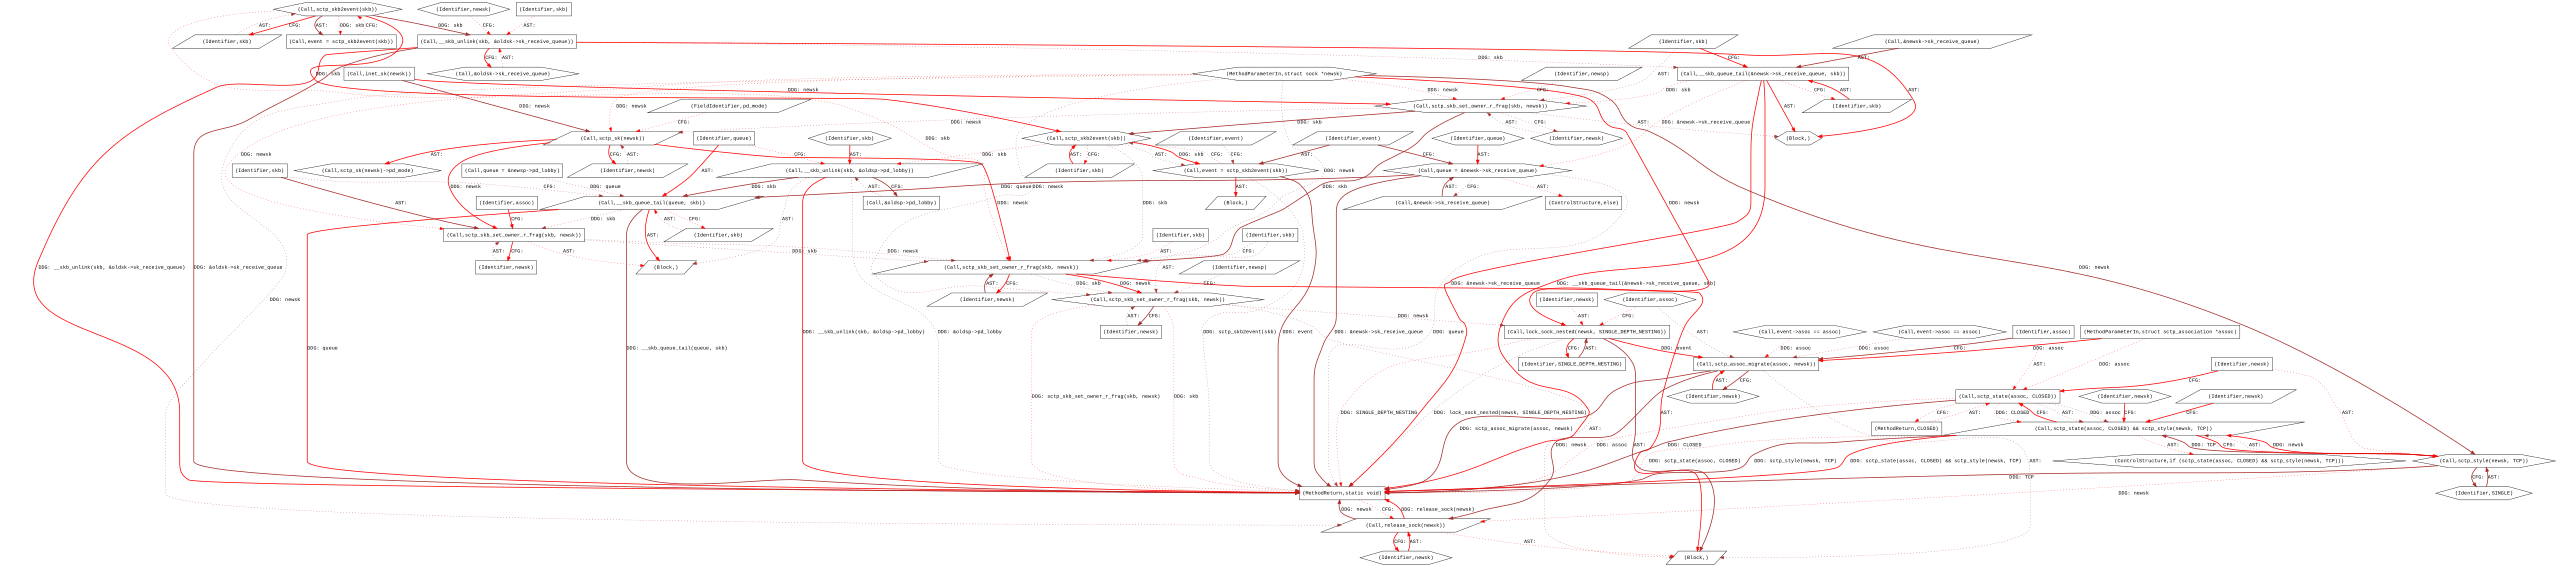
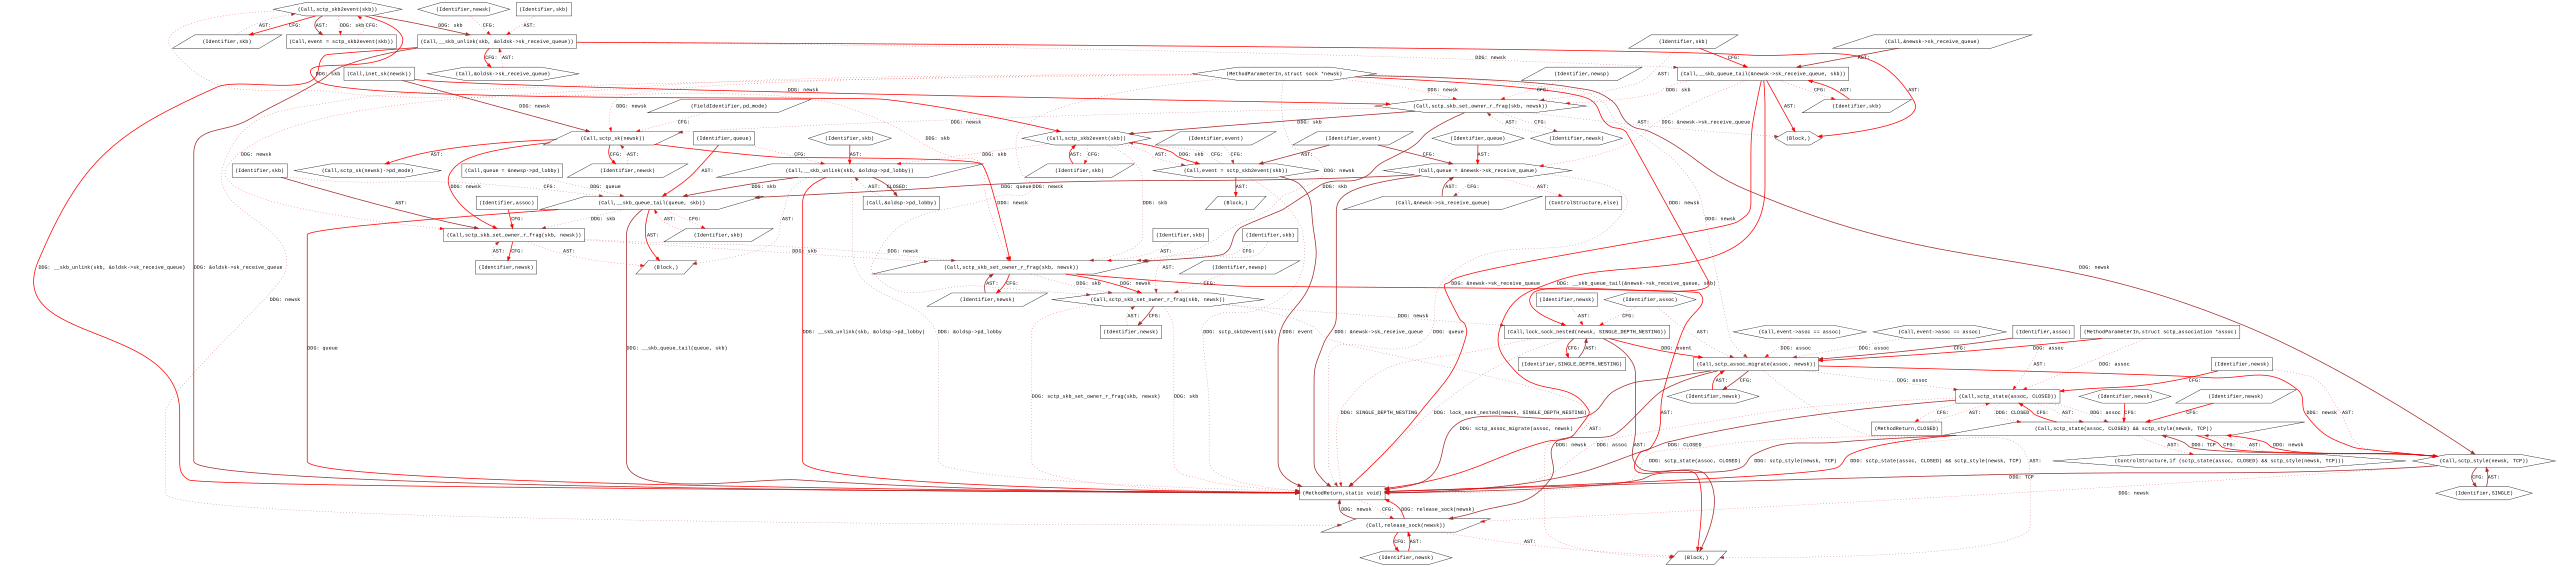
  digraph {
    fontname="Liberation Mono"
    node [fontname="Liberation Mono" shape=box]
    edge [color=red fontname="Liberation Mono" style=dotted]
    n1 [label="(Call,__skb_unlink(skb, &oldsk->sk_receive_queue))"]
    n2 [label="(Call,__skb_queue_tail(&newsk->sk_receive_queue, skb))"]
    n3 [label="(Call,&oldsk->sk_receive_queue)" shape=hexagon]
    n4 [label="(MethodReturn,static void)"]
    n5 [label="(Block,)" shape=hexagon]
    n6 [label="(Call,sctp_skb_set_owner_r_frag(skb, newsk))" shape=hexagon]
    n7 [label="(Call,queue = &newsk->sk_receive_queue)" shape=hexagon]
    n8 [label="(Identifier,skb)" shape=parallelogram]
    n9 [label="(Call,release_sock(newsk))" shape=parallelogram]
    n10 [label="(Call,sctp_skb2event(skb))" shape=hexagon]
    n11 [label="(Call,sctp_skb_set_owner_r_frag(skb, newsk))" shape=parallelogram]
    n12 [label="(Call,sctp_skb2event(skb))" shape=hexagon]
    n13 [label="(Identifier,skb)" shape=parallelogram]
    n14 [label="(Call,event = sctp_skb2event(skb))"]
    n15 [label="(Call,sctp_skb_set_owner_r_frag(skb, newsk))" shape=hexagon]
    n16 [label="(Identifier,newsk)" shape=parallelogram]
    n17 [label="(Block,)" shape=parallelogram]
    n18 [label="(Call,event = sctp_skb2event(skb))" shape=hexagon]
    n19 [label="(Call,__skb_unlink(skb, &oldsp->pd_lobby))" shape=parallelogram]
    n20 [label="(Identifier,skb)" shape=parallelogram]
    n21 [label="(Call,sctp_sk(newsk))" shape=parallelogram]
    n22 [label="(Identifier,newsk)" shape=hexagon]
    n23 [label="(Call,__skb_queue_tail(queue, skb))" shape=parallelogram]
    n24 [label="(ControlStructure,else)"]
    n25 [label="(Call,&newsk->sk_receive_queue)" shape=parallelogram]
    n26 [label="(Call,sctp_skb_set_owner_r_frag(skb, newsk))"]
    n27 [label="(Call,sctp_sk(newsk)->pd_mode)" shape=hexagon]
    n28 [label="(Identifier,newsk)" shape=parallelogram]
    n29 [label="(Block,)" shape=parallelogram]
    n30 [label="(Identifier,newsk)"]
    n31 [label="(Call,lock_sock_nested(newsk, SINGLE_DEPTH_NESTING))"]
    n32 [label="(Identifier,newsk)"]
    n33 [label="(Call,sctp_assoc_migrate(assoc, newsk))"]
    n34 [label="(Identifier,SINGLE_DEPTH_NESTING)"]
    n35 [label="(Call,sctp_state(assoc, CLOSED))"]
    n36 [label="(Call,sctp_style(newsk, TCP))" shape=hexagon]
    n37 [label="(Identifier,newsk)" shape=hexagon]
    n38 [label="(Call,sctp_state(assoc, CLOSED) && sctp_style(newsk, TCP))" shape=parallelogram]
    n39 [label="(MethodReturn,CLOSED)"]
    n40 [label="(Identifier,SINGLE)" shape=hexagon]
    n41 [label="(Identifier,newsk)" shape=hexagon]
    n42 [label="(ControlStructure,if (sctp_state(assoc, CLOSED) && sctp_style(newsk, TCP)))" shape=hexagon]
    n43 [label="(Block,)" shape=parallelogram]
    n44 [label="(Call,&oldsp->pd_lobby)"]
    n45 [label="(Identifier,skb)" shape=parallelogram]
    n46 [label="(MethodParameterIn,struct sock *newsk)" shape=hexagon]
    n47 [label="(Identifier,assoc)" shape=hexagon]
    n48 [label="(Identifier,newsp)" shape=parallelogram]
    n49 [label="(Identifier,skb)"]
    n50 [label="(Call,queue = &newsp->pd_lobby)"]
    n51 [label="(Identifier,newsp)" shape=parallelogram]
    n52 [label="(Identifier,newsk)" shape=hexagon]
    n53 [label="(Identifier,assoc)"]
    n54 [label="(Call,event->asoc == assoc)" shape=hexagon]
    n55 [label="(Call,inet_sk(newsk))"]
    n56 [label="(Identifier,newsk)" shape=parallelogram]
    n57 [label="(Identifier,assoc)"]
    n58 [label="(Identifier,newsk)" shape=hexagon]
    n59 [label="(Identifier,event)" shape=parallelogram]
    n60 [label="(Identifier,skb)"]
    n61 [label="(FieldIdentifier,pd_mode)" shape=parallelogram]
    n62 [label="(MethodParameterIn,struct sctp_association *assoc)"]
    n63 [label="(Identifier,newsk)"]
    n64 [label="(Identifier,skb)" shape=parallelogram]
    n65 [label="(Identifier,queue)"]
    n66 [label="(Call,&newsk->sk_receive_queue)" shape=parallelogram]
    n67 [label="(Identifier,queue)" shape=hexagon]
    n68 [label="(Identifier,skb)"]
    n69 [label="(Call,event->asoc == assoc)" shape=hexagon]
    n70 [label="(Identifier,skb)" shape=hexagon]
    n71 [label="(Identifier,skb)"]
    n72 [label="(Identifier,newsk)"]
    n73 [label="(Identifier,event)" shape=parallelogram]
-   n1 -> n2 [color=brown label="DDG: skb"]
+   n1 -> n2 [color=brown label="DDG: newsk"]
    n1 -> n3 [label="CFG: " style=bold]
    n1 -> n4 [label="DDG: __skb_unlink(skb, &oldsk->sk_receive_queue)" style=bold]
    n1 -> n4 [color=brown label="DDG: &oldsk->sk_receive_queue" style=bold]
    n1 -> n5 [label="AST: " style=bold]
    n2 -> n4 [label="DDG: &newsk->sk_receive_queue" style=bold]
    n2 -> n4 [label="DDG: __skb_queue_tail(&newsk->sk_receive_queue, skb)" style=bold]
    n2 -> n5 [label="AST: " style=bold]
    n2 -> n6 [label="DDG: skb"]
    n2 -> n7 [label="DDG: &newsk->sk_receive_queue"]
    n2 -> n8 [label="CFG: "]
    n3 -> n1 [label="AST: "]
    n4 -> n9 [label="CFG: "]
    n6 -> n5 [color=brown label="AST: "]
    n6 -> n11 [color=brown label="DDG: skb" style=bold]
    n6 -> n12 [color=brown label="DDG: skb" style=bold]
    n6 -> n21 [color=brown label="DDG: newsk"]
    n6 -> n22 [color=brown label="CFG: "]
    n7 -> n4 [color=brown label="DDG: &newsk->sk_receive_queue" style=bold]
    n7 -> n4 [color=brown label="DDG: queue"]
    n7 -> n23 [color=brown label="DDG: queue" style=bold]
    n7 -> n24 [label="AST: "]
    n7 -> n25 [color=brown label="CFG: "]
    n8 -> n2 [label="AST: " style=bold]
    n9 -> n4 [label="DDG: release_sock(newsk)" style=bold]
    n9 -> n4 [color=brown label="DDG: newsk" style=bold]
    n9 -> n17 [label="AST: "]
    n9 -> n41 [label="CFG: " style=bold]
    n10 -> n1 [color=brown label="DDG: skb" style=bold]
    n10 -> n11 [label="DDG: skb"]
    n10 -> n12 [label="DDG: skb" style=bold]
    n10 -> n13 [label="CFG: " style=bold]
    n10 -> n14 [color=brown label="AST: " style=bold]
    n10 -> n14 [label="DDG: skb"]
    n11 -> n15 [color=brown label="DDG: skb"]
    n11 -> n15 [label="DDG: newsk" style=bold]
    n11 -> n16 [label="CFG: " style=bold]
    n11 -> n17 [label="AST: " style=bold]
    n12 -> n11 [color=brown label="DDG: skb"]
    n12 -> n18 [color=brown label="AST: "]
    n12 -> n18 [label="DDG: skb" style=bold]
    n12 -> n19 [label="DDG: skb"]
    n12 -> n20 [label="CFG: "]
    n13 -> n10 [color=brown label="AST: "]
    n14 -> n10 [label="CFG: "]
    n15 -> n4 [label="DDG: sctp_skb_set_owner_r_frag(skb, newsk)"]
    n15 -> n4 [label="DDG: skb"]
    n15 -> n17 [color=brown label="AST: "]
    n15 -> n31 [color=brown label="DDG: newsk"]
    n15 -> n32 [color=brown label="CFG: " style=bold]
    n16 -> n11 [color=brown label="AST: " style=bold]
    n18 -> n4 [color=brown label="DDG: event" style=bold]
    n18 -> n4 [color=brown label="DDG: sctp_skb2event(skb)"]
    n18 -> n12 [color=brown label="CFG: "]
    n18 -> n43 [label="AST: " style=bold]
    n19 -> n4 [label="DDG: __skb_unlink(skb, &oldsp->pd_lobby)" style=bold]
    n19 -> n4 [color=brown label="DDG: &oldsp->pd_lobby"]
    n19 -> n23 [color=brown label="DDG: skb" style=bold]
    n19 -> n29 [color=brown label="AST: "]
-   n19 -> n44 [color=brown label="CFG: " style=bold]
+   n19 -> n44 [color=brown label="CLOSED: " style=bold]
    n20 -> n12 [label="AST: " style=bold]
    n21 -> n11 [label="DDG: newsk" style=bold]
    n21 -> n26 [label="DDG: newsk" style=bold]
    n21 -> n27 [label="AST: " style=bold]
    n21 -> n28 [label="CFG: " style=bold]
    n22 -> n6 [color=brown label="AST: "]
    n23 -> n4 [label="DDG: queue" style=bold]
    n23 -> n4 [color=brown label="DDG: __skb_queue_tail(queue, skb)" style=bold]
    n23 -> n26 [color=brown label="DDG: skb"]
    n23 -> n29 [label="AST: " style=bold]
    n23 -> n45 [label="CFG: "]
    n25 -> n7 [color=brown label="AST: " style=bold]
    n26 -> n11 [color=brown label="DDG: skb"]
    n26 -> n11 [color=brown label="DDG: newsk"]
    n26 -> n29 [label="AST: "]
    n26 -> n30 [label="CFG: " style=bold]
    n28 -> n21 [color=brown label="AST: "]
    n30 -> n26 [color=brown label="AST: "]
    n31 -> n4 [label="DDG: SINGLE_DEPTH_NESTING"]
    n31 -> n4 [color=brown label="DDG: lock_sock_nested(newsk, SINGLE_DEPTH_NESTING)"]
    n31 -> n17 [color=brown label="AST: " style=bold]
    n31 -> n33 [label="DDG: event" style=bold]
    n31 -> n34 [label="CFG: " style=bold]
    n32 -> n15 [color=brown label="AST: "]
    n33 -> n4 [color=brown label="DDG: sctp_assoc_migrate(assoc, newsk)" style=bold]
    n33 -> n9 [color=brown label="DDG: newsk" style=bold]
    n33 -> n17 [color=brown label="AST: "]
+   n33 -> n35 [color=brown label="DDG: assoc"]
+   n33 -> n36 [label="DDG: newsk" style=bold]
    n33 -> n37 [color=brown label="CFG: " style=bold]
    n34 -> n31 [color=brown label="AST: " style=bold]
    n35 -> n4 [label="DDG: assoc"]
    n35 -> n4 [color=brown label="DDG: CLOSED" style=bold]
    n35 -> n38 [color=brown label="AST: "]
    n35 -> n38 [color=brown label="DDG: assoc"]
    n35 -> n38 [label="DDG: CLOSED"]
    n35 -> n39 [label="CFG: "]
    n36 -> n4 [color=brown label="DDG: TCP" style=bold]
    n36 -> n9 [label="DDG: newsk"]
    n36 -> n38 [color=brown label="AST: "]
    n36 -> n38 [label="DDG: newsk" style=bold]
    n36 -> n38 [color=brown label="DDG: TCP" style=bold]
    n36 -> n40 [color=brown label="CFG: " style=bold]
    n37 -> n33 [label="AST: " style=bold]
    n38 -> n4 [label="DDG: sctp_state(assoc, CLOSED)"]
    n38 -> n4 [color=brown label="DDG: sctp_style(newsk, TCP)" style=bold]
    n38 -> n4 [label="DDG: sctp_state(assoc, CLOSED) && sctp_style(newsk, TCP)" style=bold]
    n38 -> n35 [label="CFG: " style=bold]
    n38 -> n36 [label="CFG: " style=bold]
    n38 -> n42 [label="AST: "]
    n39 -> n35 [label="AST: "]
    n40 -> n36 [color=brown label="AST: " style=bold]
    n41 -> n9 [label="AST: " style=bold]
    n44 -> n19 [color=brown label="AST: "]
    n45 -> n23 [label="AST: "]
    n46 -> n6 [label="DDG: newsk"]
    n46 -> n9 [color=brown label="DDG: newsk"]
    n46 -> n11 [color=brown label="DDG: newsk"]
    n46 -> n15 [color=brown label="DDG: newsk"]
    n46 -> n21 [label="DDG: newsk"]
    n46 -> n26 [label="DDG: newsk"]
    n46 -> n31 [label="DDG: newsk" style=bold]
+   n46 -> n33 [color=brown label="DDG: newsk"]
    n46 -> n36 [color=brown label="DDG: newsk" style=bold]
    n47 -> n31 [label="CFG: "]
    n47 -> n33 [color=brown label="AST: "]
    n48 -> n15 [color=brown label="CFG: "]
    n49 -> n23 [color=brown label="CFG: "]
    n49 -> n26 [color=brown label="AST: " style=bold]
    n50 -> n23 [color=brown label="DDG: queue"]
    n51 -> n6 [label="CFG: "]
    n52 -> n1 [label="CFG: "]
    n53 -> n33 [color=brown label="CFG: " style=bold]
    n53 -> n35 [label="AST: "]
    n54 -> n33 [label="DDG: assoc"]
    n55 -> n6 [label="DDG: newsk" style=bold]
    n55 -> n21 [color=brown label="DDG: newsk" style=bold]
    n56 -> n38 [label="CFG: " style=bold]
    n57 -> n26 [label="CFG: " style=bold]
    n58 -> n38 [label="CFG: " style=bold]
    n59 -> n18 [color=brown label="CFG: "]
    n60 -> n11 [color=brown label="CFG: "]
    n60 -> n15 [color=brown label="AST: "]
    n61 -> n21 [label="CFG: "]
    n62 -> n33 [label="DDG: assoc" style=bold]
    n62 -> n35 [label="DDG: assoc"]
    n63 -> n31 [label="AST: "]
    n64 -> n2 [label="CFG: " style=bold]
    n64 -> n6 [color=brown label="AST: "]
    n65 -> n19 [label="CFG: "]
    n65 -> n23 [label="AST: " style=bold]
    n66 -> n2 [color=brown label="AST: " style=bold]
    n67 -> n7 [label="AST: " style=bold]
    n68 -> n11 [label="AST: "]
    n69 -> n33 [color=brown label="DDG: assoc"]
    n70 -> n19 [label="AST: " style=bold]
    n71 -> n1 [label="AST: "]
    n72 -> n35 [label="CFG: " style=bold]
    n72 -> n36 [label="AST: "]
    n73 -> n7 [color=brown label="CFG: " style=bold]
    n73 -> n18 [color=brown label="AST: " style=bold]
  }
